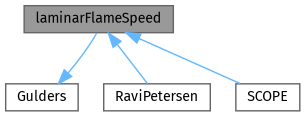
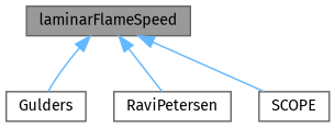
  digraph {
    fontname="Fira Sans"
    node [color=gray40 fillcolor=white fontname="Fira Sans" fontsize=10 shape=box style=filled]
    edge [color=steelblue1 dir=back fontname="Fira Sans" fontsize=10 labelfontname=Helvetica labelfontsize=10 style=solid]
    n1 [fillcolor=grey60 fontcolor=black height=0.2 label=laminarFlameSpeed width=0.4]
    n2 [height=0.2 label=Gulders width=0.4]
    n3 [height=0.2 label=RaviPetersen width=0.4]
    n4 [height=0.2 label=SCOPE width=0.4]
-   n2 -> n1
+   n1 -> n2
    n1 -> n3
    n1 -> n4
  }
